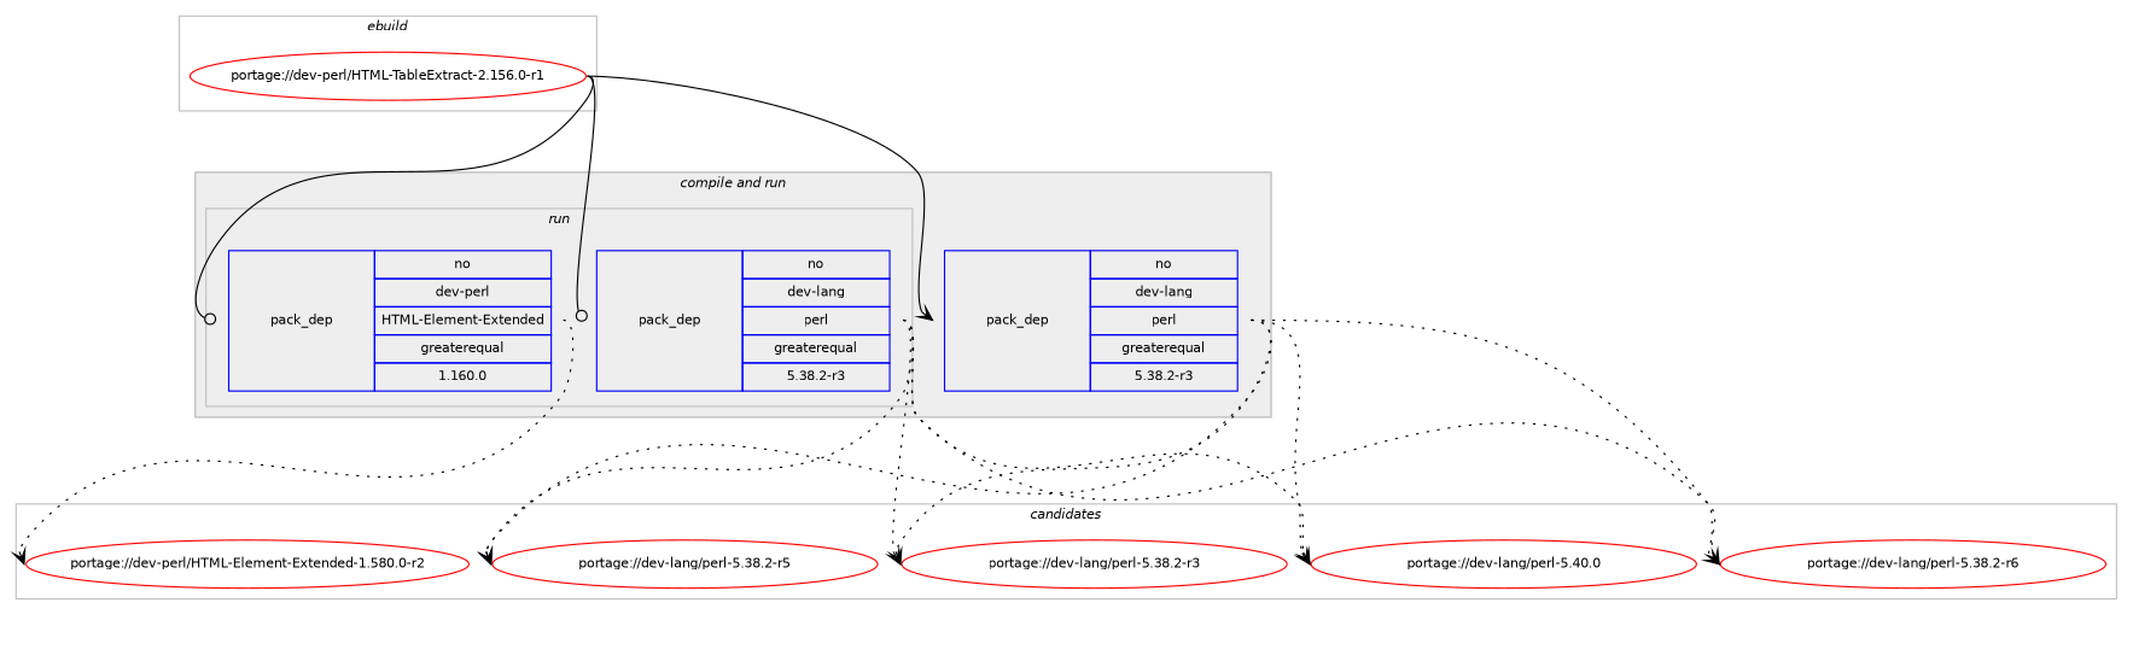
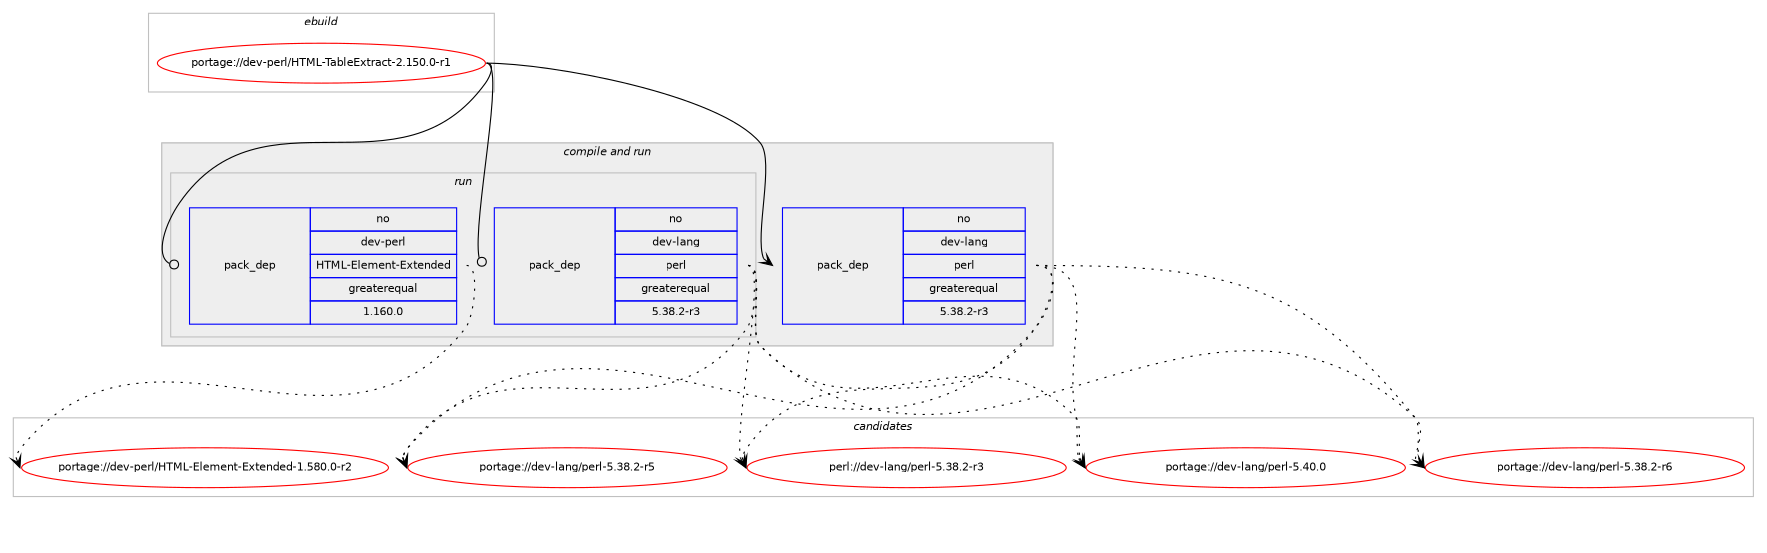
  digraph {
    compound=true
    concentrate=true
    fontname="DejaVu Sans"
    fontsize=10
    newrank=true
    rankdir=TB
    ranksep=1.5
    node [color=red fontname="DejaVu Sans" fontsize=10]
    edge [arrowhead=vee fontname="DejaVu Sans" headport=w style=dotted tailport=e weight=100]
-   n1 [label="portage://dev-perl/HTML-TableExtract-2.156.0-r1" width=4]
+   n1 [label="portage://dev-perl/HTML-TableExtract-2.150.0-r1" width=4]
    n2 [color=blue label=<<TABLE BORDER="0" CELLBORDER="1" CELLSPACING="0" CELLPADDING="4" WIDTH="220"><TR><TD ROWSPAN="6" CELLPADDING="30">pack_dep</TD></TR><TR><TD WIDTH="110">no</TD></TR><TR><TD>dev-lang</TD></TR><TR><TD>perl</TD></TR><TR><TD>greaterequal</TD></TR><TR><TD>5.38.2-r3</TD></TR></TABLE>> shape=none]
    n3 [color=blue label=<<TABLE BORDER="0" CELLBORDER="1" CELLSPACING="0" CELLPADDING="4" WIDTH="220"><TR><TD ROWSPAN="6" CELLPADDING="30">pack_dep</TD></TR><TR><TD WIDTH="110">no</TD></TR><TR><TD>dev-lang</TD></TR><TR><TD>perl</TD></TR><TR><TD>greaterequal</TD></TR><TR><TD>5.38.2-r3</TD></TR></TABLE>> shape=none]
    n4 [color=blue label=<<TABLE BORDER="0" CELLBORDER="1" CELLSPACING="0" CELLPADDING="4" WIDTH="220"><TR><TD ROWSPAN="6" CELLPADDING="30">pack_dep</TD></TR><TR><TD WIDTH="110">no</TD></TR><TR><TD>dev-perl</TD></TR><TR><TD>HTML-Element-Extended</TD></TR><TR><TD>greaterequal</TD></TR><TR><TD>1.160.0</TD></TR></TABLE>> shape=none]
-   n5 [label="portage://dev-lang/perl-5.38.2-r3" width=4]
+   n5 [label="perl://dev-lang/perl-5.38.2-r3" width=4]
    n6 [label="portage://dev-lang/perl-5.38.2-r5" width=4]
    n7 [label="portage://dev-lang/perl-5.38.2-r6" width=4]
    n8 [label="portage://dev-lang/perl-5.40.0" width=4]
    n9 [label="portage://dev-perl/HTML-Element-Extended-1.580.0-r2" width=4]
    subgraph cluster_1 {
      color=gray
      label=<<i>ebuild</i>>
      rank=same
      n1
    }
    subgraph cluster_2 {
      color=gray
      label=<<i>dependencies</i>>
      subgraph cluster_3 {
        color=gray
        fillcolor="#eeeeee"
        label=<<i>compile</i>>
        style=filled
        subgraph sub_4 {
          color=gray
          fillcolor="#eeeeee"
          label=<<i>compile</i>>
          style=filled
          n2
        }
      }
      subgraph cluster_5 {
        color=gray
        fillcolor="#eeeeee"
        label=<<i>compile and run</i>>
        style=filled
      }
      subgraph cluster_6 {
        color=gray
        fillcolor="#eeeeee"
        label=<<i>run</i>>
        style=filled
        subgraph sub_7 {
          color=gray
          fillcolor="#eeeeee"
          label=<<i>run</i>>
          style=filled
          n3
        }
        subgraph sub_8 {
          color=gray
          fillcolor="#eeeeee"
          label=<<i>run</i>>
          style=filled
          n4
        }
      }
    }
    subgraph cluster_9 {
      color=gray
      label=<<i>candidates</i>>
      rank=same
      subgraph sub_10 {
        color=black
        label=<<i>candidates</i>>
        nodesep=1
        rank=same
        n5
        n6
        n7
        n8
      }
      subgraph sub_11 {
        color=black
        label=<<i>candidates</i>>
        nodesep=1
        rank=same
        n5
        n6
        n7
        n8
      }
      subgraph sub_12 {
        color=black
        label=<<i>candidates</i>>
        nodesep=1
        rank=same
        n9
      }
    }
    n1 -> n2 [style=solid weight=20]
    n1 -> n3 [arrowhead=odot style=solid weight=20]
    n1 -> n4 [arrowhead=odot style=solid weight=20]
    n2 -> n5
    n2 -> n6
    n2 -> n7
    n2 -> n8
    n3 -> n5
    n3 -> n6
    n3 -> n7
    n3 -> n8
    n4 -> n9
  }
